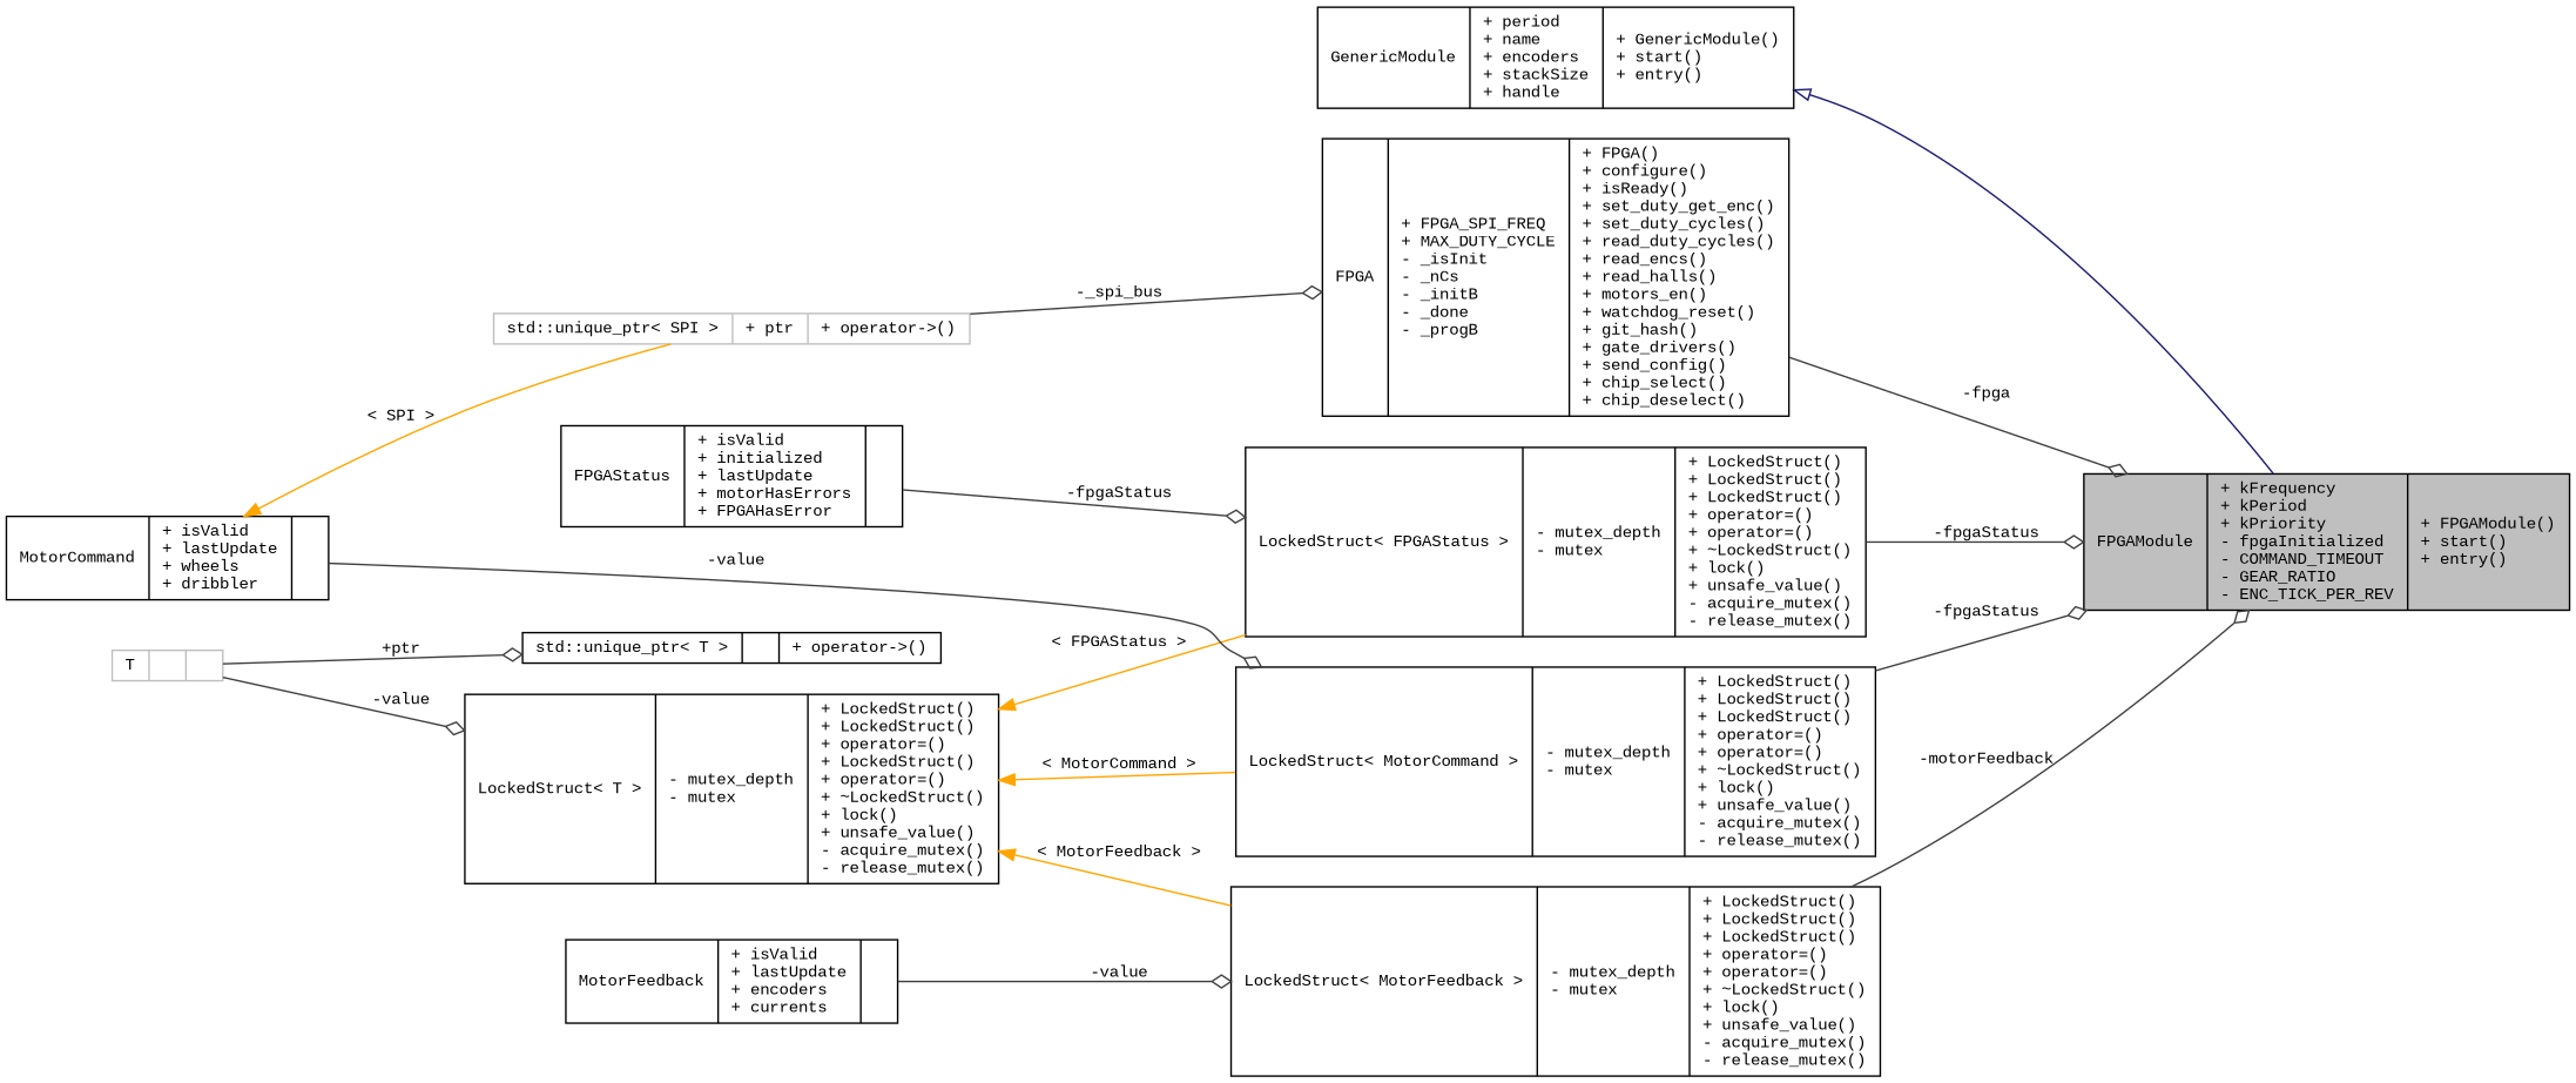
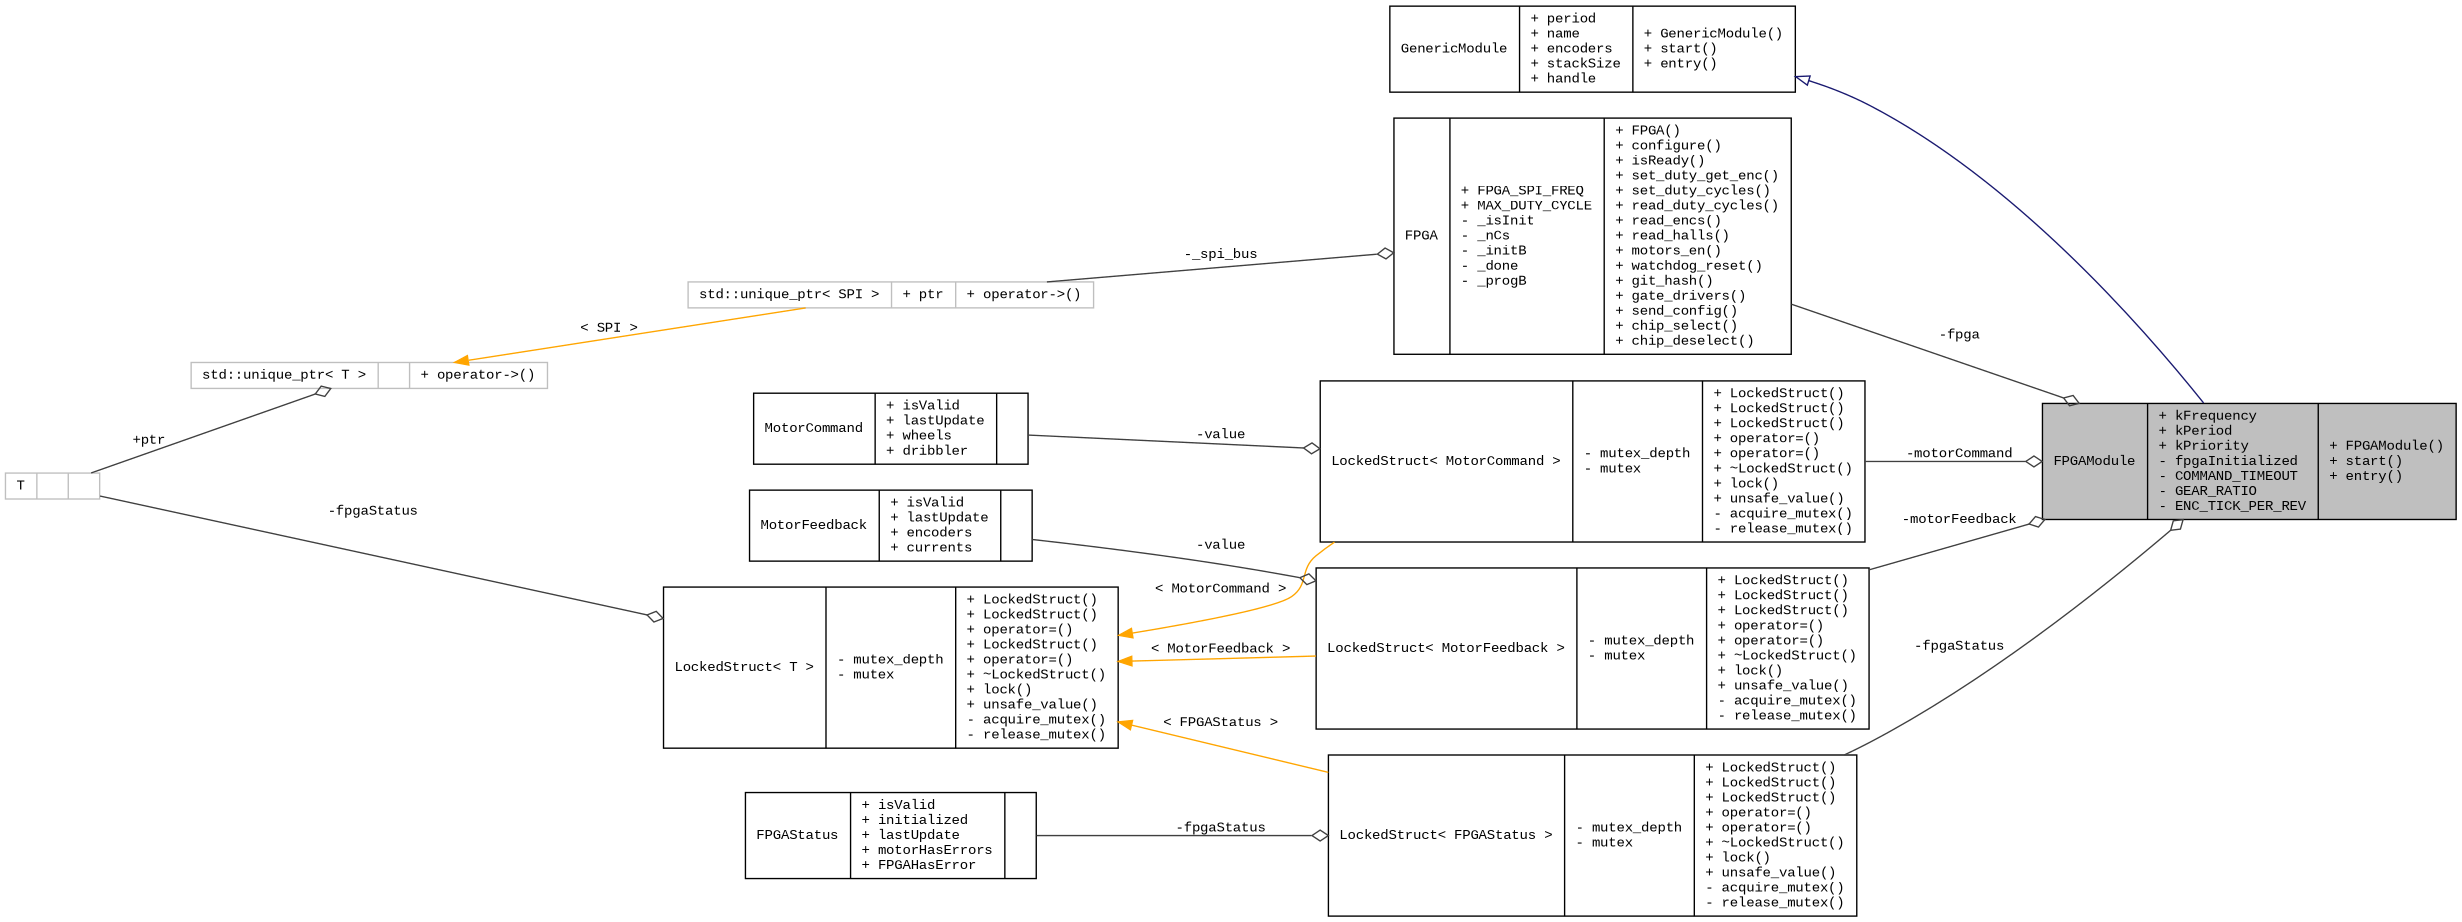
  digraph {
    fontname="Liberation Mono"
    rankdir=LR
    node [color=black fillcolor=white fontname="Liberation Mono" fontsize=10 shape=record style=filled]
    edge [color=grey25 fontname="Liberation Mono" fontsize=10 labelfontname=Helvetica labelfontsize=10 style=solid arrowhead=odiamond]
    n1 [fillcolor=grey75 fontcolor=black height=0.2 label="{FPGAModule\n|+ kFrequency\l+ kPeriod\l+ kPriority\l- fpgaInitialized\l- COMMAND_TIMEOUT\l- GEAR_RATIO\l- ENC_TICK_PER_REV\l|+ FPGAModule()\l+ start()\l+ entry()\l}" width=0.4]
    n2 [height=0.2 label="{GenericModule\n|+ period\l+ name\l+ encoders\l+ stackSize\l+ handle\l|+ GenericModule()\l+ start()\l+ entry()\l}" width=0.4]
    n3 [height=0.2 label="{FPGA\n|+ FPGA_SPI_FREQ\l+ MAX_DUTY_CYCLE\l- _isInit\l- _nCs\l- _initB\l- _done\l- _progB\l|+ FPGA()\l+ configure()\l+ isReady()\l+ set_duty_get_enc()\l+ set_duty_cycles()\l+ read_duty_cycles()\l+ read_encs()\l+ read_halls()\l+ motors_en()\l+ watchdog_reset()\l+ git_hash()\l+ gate_drivers()\l+ send_config()\l+ chip_select()\l+ chip_deselect()\l}" width=0.4]
    n4 [color=grey75 height=0.2 label="{std::unique_ptr\< SPI \>\n|+ ptr\l|+ operator-\>()\l}" width=0.4]
-   n5 [height=0.2 label="{std::unique_ptr\< T \>\n||+ operator-\>()\l}" width=0.4]
+   n5 [color=grey75 height=0.2 label="{std::unique_ptr\< T \>\n||+ operator-\>()\l}" width=0.4]
    n6 [color=grey75 height=0.2 label="{T\n||}" width=0.4]
    n7 [height=0.2 label="{LockedStruct\< T \>\n|- mutex_depth\l- mutex\l|+ LockedStruct()\l+ LockedStruct()\l+ operator=()\l+ LockedStruct()\l+ operator=()\l+ ~LockedStruct()\l+ lock()\l+ unsafe_value()\l- acquire_mutex()\l- release_mutex()\l}" width=0.4]
    n8 [height=0.2 label="{LockedStruct\< MotorCommand \>\n|- mutex_depth\l- mutex\l|+ LockedStruct()\l+ LockedStruct()\l+ LockedStruct()\l+ operator=()\l+ operator=()\l+ ~LockedStruct()\l+ lock()\l+ unsafe_value()\l- acquire_mutex()\l- release_mutex()\l}" width=0.4]
    n9 [height=0.2 label="{LockedStruct\< FPGAStatus \>\n|- mutex_depth\l- mutex\l|+ LockedStruct()\l+ LockedStruct()\l+ LockedStruct()\l+ operator=()\l+ operator=()\l+ ~LockedStruct()\l+ lock()\l+ unsafe_value()\l- acquire_mutex()\l- release_mutex()\l}" width=0.4]
    n10 [height=0.2 label="{LockedStruct\< MotorFeedback \>\n|- mutex_depth\l- mutex\l|+ LockedStruct()\l+ LockedStruct()\l+ LockedStruct()\l+ operator=()\l+ operator=()\l+ ~LockedStruct()\l+ lock()\l+ unsafe_value()\l- acquire_mutex()\l- release_mutex()\l}" width=0.4]
    n11 [height=0.2 label="{MotorCommand\n|+ isValid\l+ lastUpdate\l+ wheels\l+ dribbler\l|}" width=0.4]
    n12 [height=0.2 label="{FPGAStatus\n|+ isValid\l+ initialized\l+ lastUpdate\l+ motorHasErrors\l+ FPGAHasError\l|}" width=0.4]
    n13 [height=0.2 label="{MotorFeedback\n|+ isValid\l+ lastUpdate\l+ encoders\l+ currents\l|}" width=0.4]
    n2 -> n1 [arrowtail=onormal color=midnightblue dir=back arrowhead=""]
    n3 -> n1 [label=" -fpga"]
    n4 -> n3 [label=" -_spi_bus"]
-   n11 -> n4 [color=orange dir=back label=" \< SPI \>" arrowhead=""]
+   n5 -> n4 [color=orange dir=back label=" \< SPI \>" arrowhead=""]
    n6 -> n5 [label=" +ptr"]
-   n6 -> n7 [label=" -value"]
+   n6 -> n7 [label=" -fpgaStatus"]
    n7 -> n8 [color=orange dir=back label=" \< MotorCommand \>" arrowhead=""]
    n7 -> n9 [color=orange dir=back label=" \< FPGAStatus \>" arrowhead=""]
    n7 -> n10 [color=orange dir=back label=" \< MotorFeedback \>" arrowhead=""]
-   n8 -> n1 [label=" -fpgaStatus"]
+   n8 -> n1 [label=" -motorCommand"]
    n9 -> n1 [label=" -fpgaStatus"]
    n10 -> n1 [label=" -motorFeedback"]
    n11 -> n8 [label=" -value"]
    n12 -> n9 [label=" -fpgaStatus"]
    n13 -> n10 [label=" -value"]
  }
